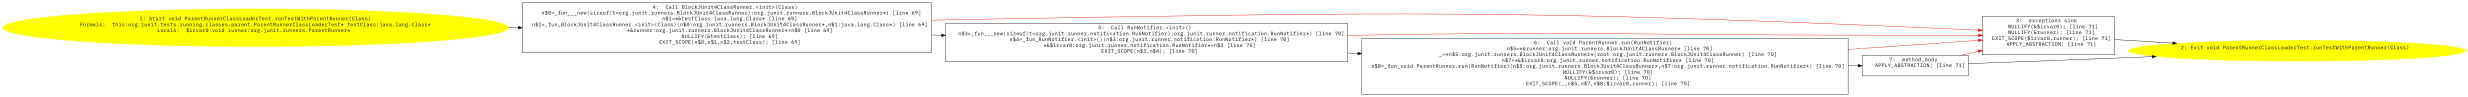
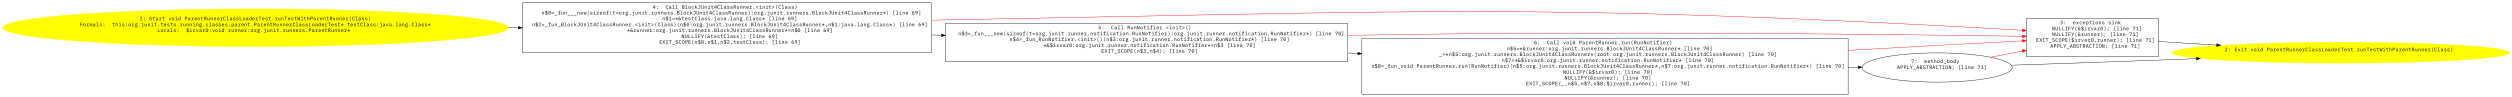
  digraph {
    rankdir=LR
    fontname="IBM Plex Mono"
    node [fontname="IBM Plex Mono" shape=box]
    edge [fontname="IBM Plex Mono"]
    n1 [color=yellow label="1: Start void ParentRunnerClassLoaderTest.runTestWithParentRunner(Class)\nFormals:  this:org.junit.tests.running.classes.parent.ParentRunnerClassLoaderTest* testClass:java.lang.Class*\nLocals:  $irvar0:void runner:org.junit.runners.ParentRunner* \n  " style=filled shape=""]
    n2 [label="4:  Call BlockJUnit4ClassRunner.<init>(Class) \n   n$0=_fun___new(sizeof(t=org.junit.runners.BlockJUnit4ClassRunner):org.junit.runners.BlockJUnit4ClassRunner*) [line 69]\n  n$1=*&testClass:java.lang.Class* [line 69]\n  n$2=_fun_BlockJUnit4ClassRunner.<init>(Class)(n$0:org.junit.runners.BlockJUnit4ClassRunner*,n$1:java.lang.Class*) [line 69]\n  *&runner:org.junit.runners.BlockJUnit4ClassRunner*=n$0 [line 69]\n  NULLIFY(&testClass); [line 69]\n  EXIT_SCOPE(n$0,n$1,n$2,testClass); [line 69]\n "]
    n3 [label="3:  exceptions sink \n   NULLIFY(&$irvar0); [line 71]\n  NULLIFY(&runner); [line 71]\n  EXIT_SCOPE($irvar0,runner); [line 71]\n  APPLY_ABSTRACTION; [line 71]\n "]
    n4 [label="5:  Call RunNotifier.<init>() \n   n$3=_fun___new(sizeof(t=org.junit.runner.notification.RunNotifier):org.junit.runner.notification.RunNotifier*) [line 70]\n  n$4=_fun_RunNotifier.<init>()(n$3:org.junit.runner.notification.RunNotifier*) [line 70]\n  *&$irvar0:org.junit.runner.notification.RunNotifier*=n$3 [line 70]\n  EXIT_SCOPE(n$3,n$4); [line 70]\n "]
    n5 [color=yellow label="2: Exit void ParentRunnerClassLoaderTest.runTestWithParentRunner(Class) \n  " style=filled shape=""]
    n6 [label="6:  Call void ParentRunner.run(RunNotifier) \n   n$5=*&runner:org.junit.runners.BlockJUnit4ClassRunner* [line 70]\n  _=*n$5:org.junit.runners.BlockJUnit4ClassRunner*(root org.junit.runners.BlockJUnit4ClassRunner) [line 70]\n  n$7=*&$irvar0:org.junit.runner.notification.RunNotifier* [line 70]\n  n$8=_fun_void ParentRunner.run(RunNotifier)(n$5:org.junit.runners.BlockJUnit4ClassRunner*,n$7:org.junit.runner.notification.RunNotifier*) [line 70]\n  NULLIFY(&$irvar0); [line 70]\n  NULLIFY(&runner); [line 70]\n  EXIT_SCOPE(_,n$5,n$7,n$8,$irvar0,runner); [line 70]\n "]
-   n7 [label="7:  method_body \n   APPLY_ABSTRACTION; [line 71]\n "]
+   n7 [label="7:  method_body \n   APPLY_ABSTRACTION; [line 71]\n " shape=ellipse]
    n1 -> n2
    n2 -> n3 [color=red]
    n2 -> n4
    n3 -> n5
    n4 -> n3 [color=red]
    n4 -> n6
    n6 -> n3 [color=red]
    n6 -> n7
    n7 -> n3 [color=red]
    n7 -> n5
  }
